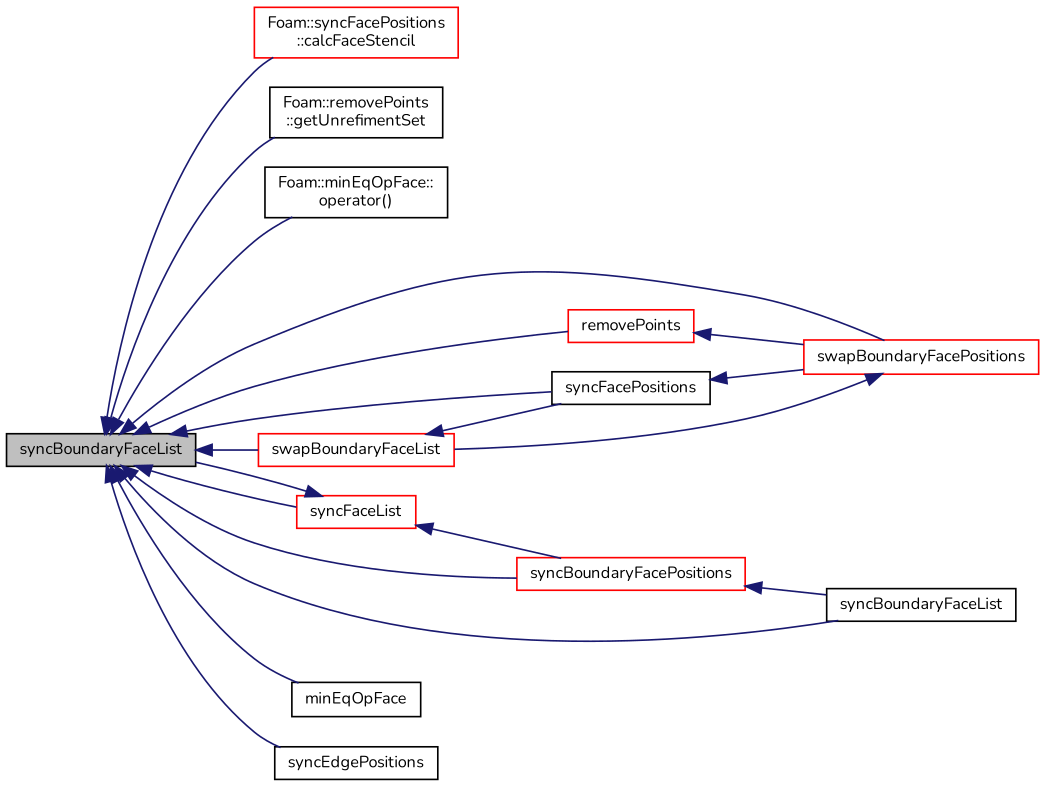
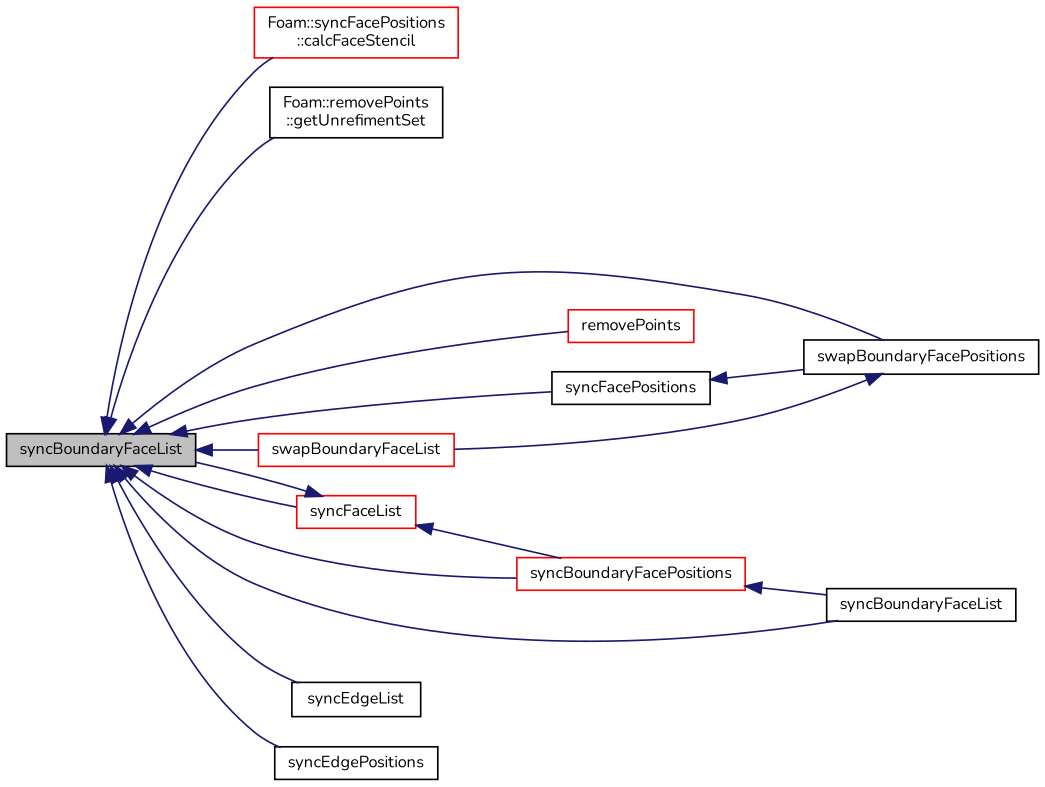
  digraph {
    fontname=Nunito
    rankdir=LR
    node [color=black fontname=Nunito fontsize=10 shape=record]
    edge [color=midnightblue dir=back fontname=Nunito fontsize=10 labelfontname=Helvetica labelfontsize=10 style=solid]
    n1 [fillcolor=grey75 fontcolor=black height=0.2 label=syncBoundaryFaceList style=filled width=0.4]
    n2 [color=red height=0.2 label="Foam::syncFacePositions\l::calcFaceStencil" width=0.4]
    n3 [height=0.2 label="Foam::removePoints\l::getUnrefimentSet" width=0.4]
-   n4 [height=0.2 label="Foam::minEqOpFace::\loperator()" width=0.4]
    n5 [color=red height=0.2 label=swapBoundaryFaceList width=0.4]
    n6 [height=0.2 label=syncFacePositions width=0.4]
    n7 [color=red height=0.2 label=syncFaceList width=0.4]
    n8 [color=red height=0.2 label=syncBoundaryFacePositions width=0.4]
    n9 [height=0.2 label=syncBoundaryFaceList width=0.4]
-   n10 [color=red height=0.2 label=swapBoundaryFacePositions width=0.4]
+   n10 [height=0.2 label=swapBoundaryFacePositions width=0.4]
    n11 [color=red height=0.2 label=removePoints width=0.4]
-   n12 [height=0.2 label=minEqOpFace width=0.4]
+   n12 [height=0.2 label=syncEdgeList width=0.4]
    n13 [height=0.2 label=syncEdgePositions width=0.4]
    n1 -> n2
    n1 -> n3
-   n1 -> n4
    n1 -> n5
    n1 -> n6
    n1 -> n7
    n1 -> n8
    n1 -> n9
    n1 -> n10
    n1 -> n11
    n1 -> n12
    n1 -> n13
-   n5 -> n6
    n6 -> n10
    n7 -> n1
    n7 -> n8
    n8 -> n9
    n10 -> n5
-   n11 -> n10
  }
